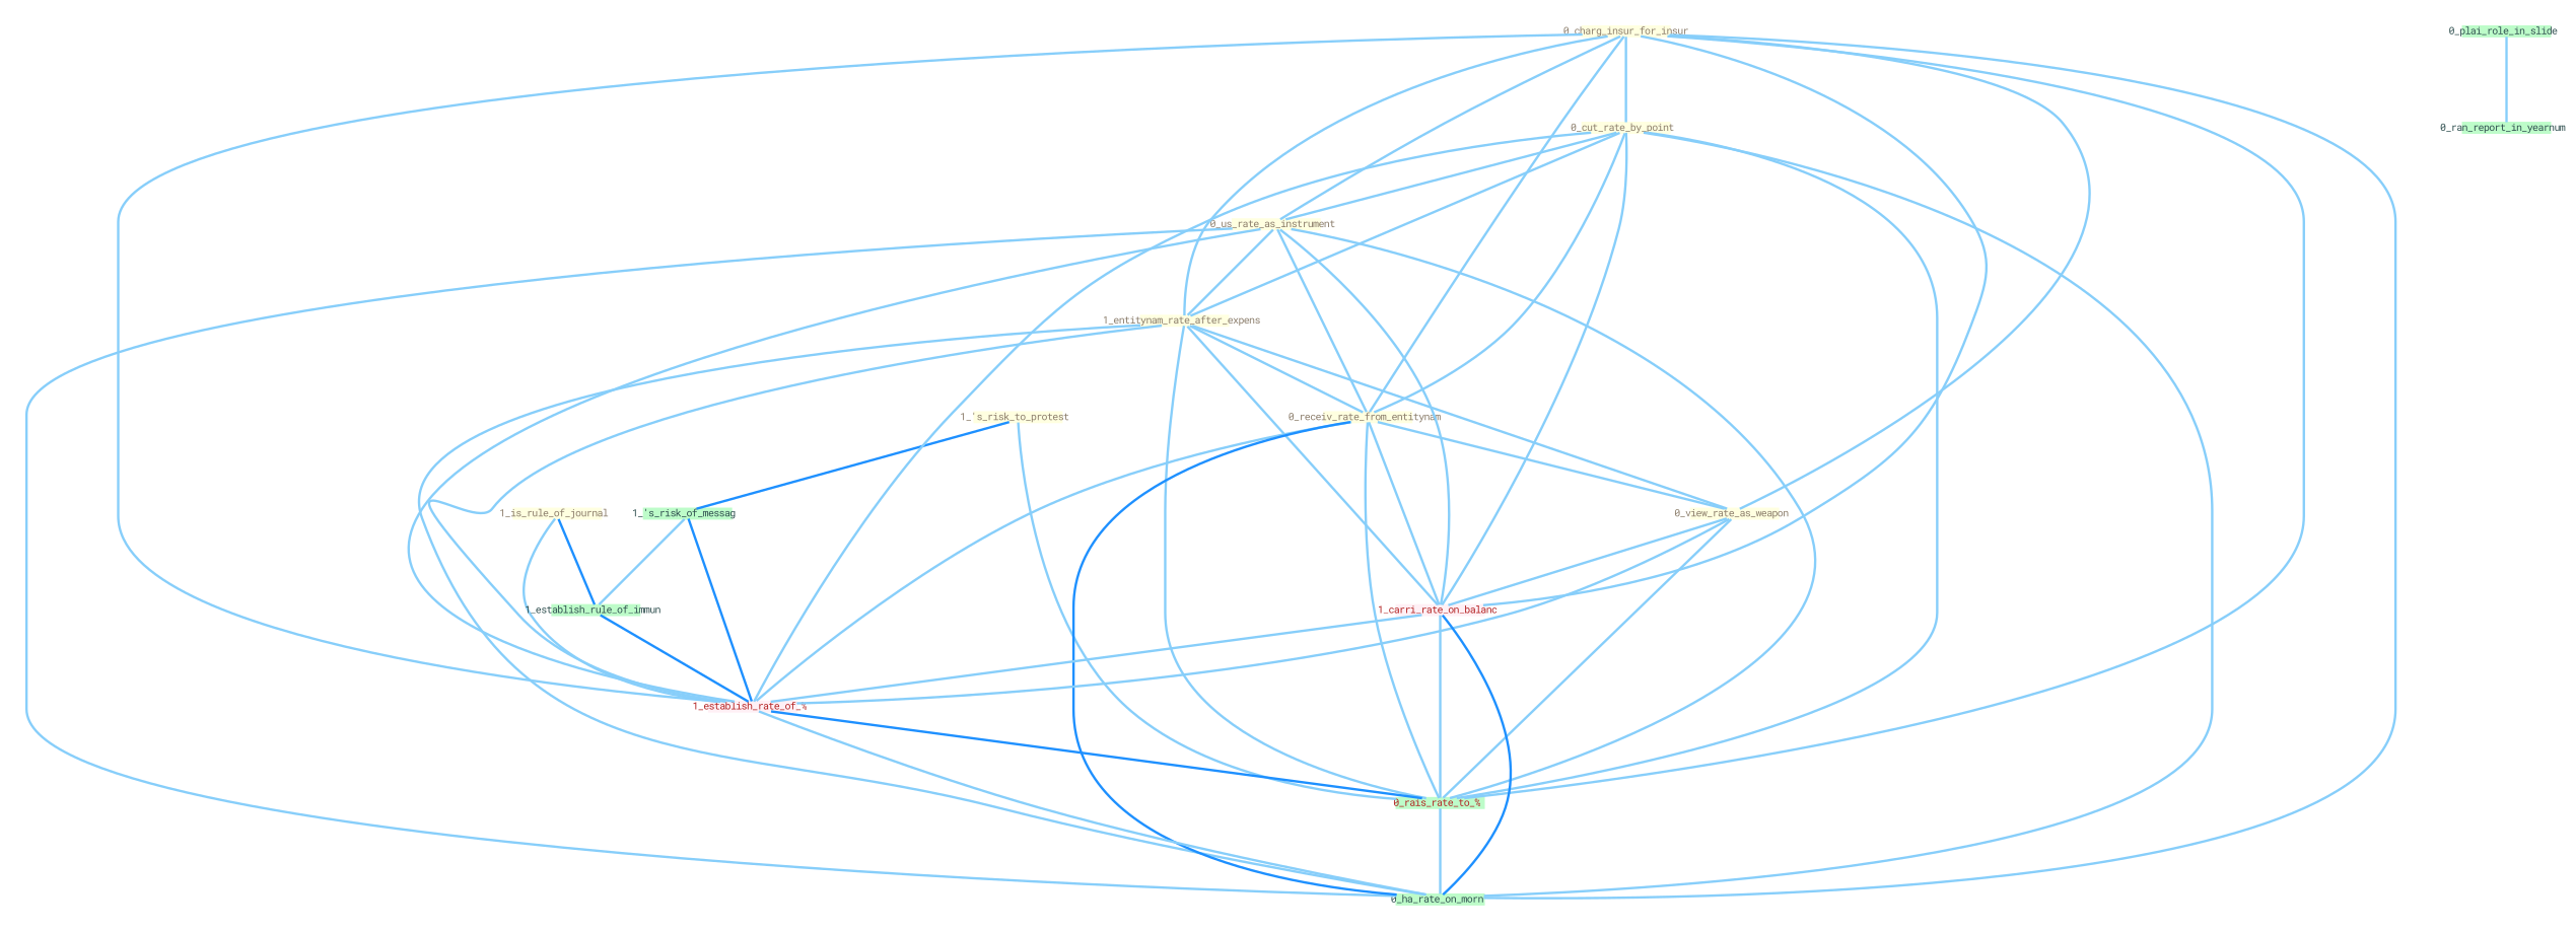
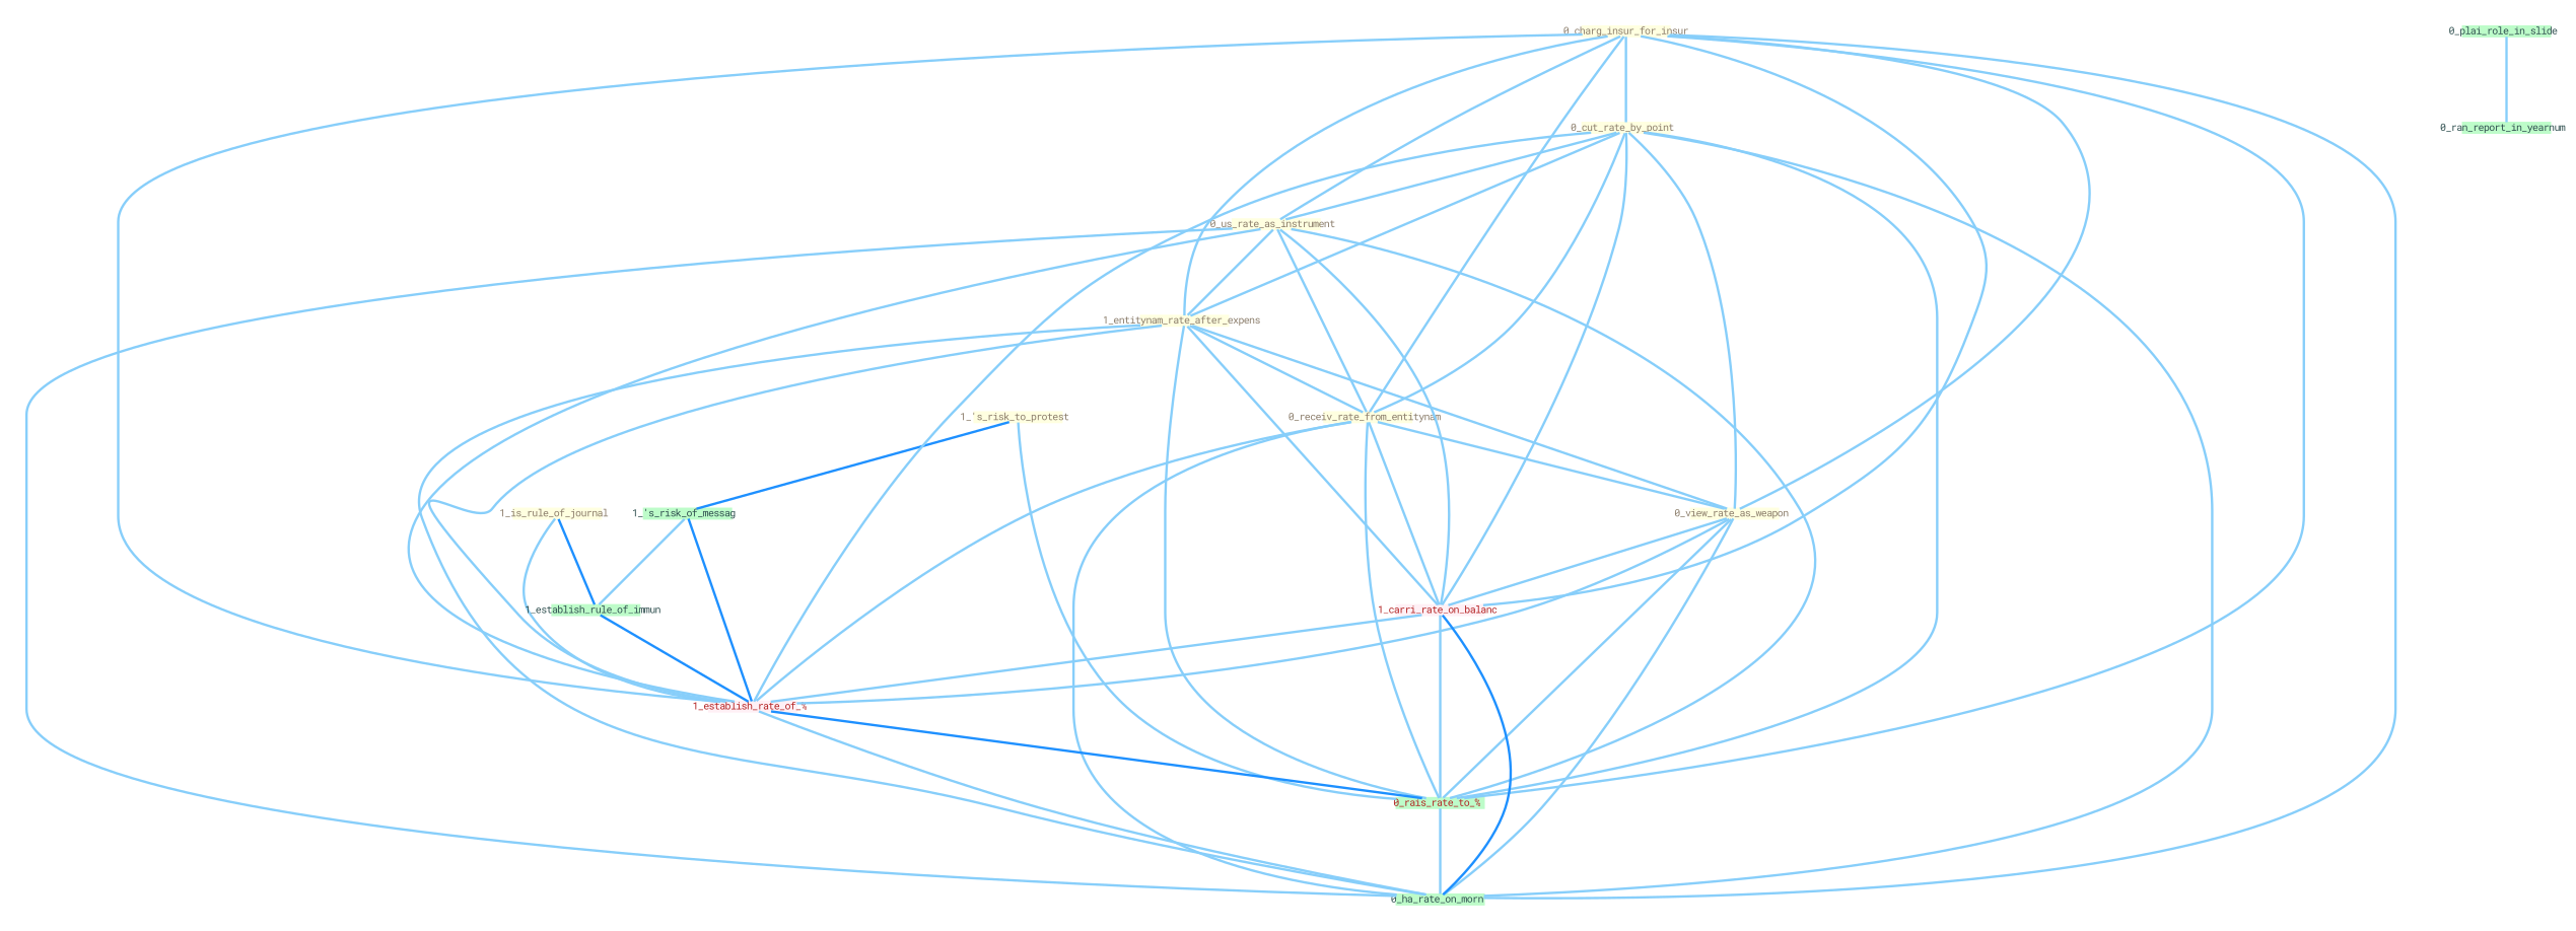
  graph {
    fontname="Roboto Mono"
    node [color="#ffffe0" fixedsize=true fontcolor="#8b7d6b" fontname="Roboto Mono" fontsize=4 shape=polygon style=filled]
    edge [color="#87cefa" fontname="Roboto Mono" w=1]
    "1_is_rule_of_journal " [height=.06 width=.5]
    n2 [height=.06 label="0_charg_insur_for_insur" width=.5]
    "1_'s_risk_to_protest " [height=.06 width=.5]
    "0_cut_rate_by_point " [height=.06 width=.5]
    "0_us_rate_as_instrument " [height=.06 width=.5]
    "1_entitynam_rate_after_expens " [height=.06 width=.5]
    "0_receiv_rate_from_entitynam " [height=.06 width=.5]
    "0_view_rate_as_weapon " [height=.06 width=.5]
    "1_carri_rate_on_balanc " [color="#fff0f5" fontcolor="#b22222" height=.06 width=.5]
    "1_establish_rate_of_% " [color="#fff0f5" fontcolor="#b22222" height=.06 width=.5]
    "1_establish_rule_of_immun " [color="#BDFCC9" fontcolor="#2f4f4f" height=.06 width=.5]
    "0_rais_rate_to_% " [color="#BDFCC9" fontcolor="#b22222" height=.06 width=.5]
    "0_ha_rate_on_morn " [color="#BDFCC9" fontcolor="#2f4f4f" height=.06 width=.5]
    "1_'s_risk_of_messag " [color="#BDFCC9" fontcolor="#2f4f4f" height=.06 width=.5]
    "0_plai_role_in_slide " [color="#BDFCC9" fontcolor="#2f4f4f" height=.06 width=.5]
    "0_ran_report_in_yearnum " [color="#BDFCC9" fontcolor="#2f4f4f" height=.06 width=.5]
    subgraph sub_1 {
      "1_is_rule_of_journal "
      n2
      "1_'s_risk_to_protest "
      "0_cut_rate_by_point "
      "0_us_rate_as_instrument "
      "1_entitynam_rate_after_expens "
      "0_receiv_rate_from_entitynam "
      "0_view_rate_as_weapon "
    }
    subgraph sub_2 {
      "1_carri_rate_on_balanc "
      "1_establish_rate_of_% "
    }
    "1_is_rule_of_journal " -- "1_establish_rate_of_% "
    "1_is_rule_of_journal " -- "1_establish_rule_of_immun " [color="#1e90ff" w=2]
    n2 -- "0_cut_rate_by_point "
    n2 -- "0_us_rate_as_instrument "
    n2 -- "1_entitynam_rate_after_expens "
    n2 -- "0_receiv_rate_from_entitynam "
    n2 -- "0_view_rate_as_weapon "
    n2 -- "1_carri_rate_on_balanc "
    n2 -- "1_establish_rate_of_% "
    n2 -- "0_rais_rate_to_% "
    n2 -- "0_ha_rate_on_morn "
    "1_'s_risk_to_protest " -- "0_rais_rate_to_% "
    "1_'s_risk_to_protest " -- "1_'s_risk_of_messag " [color="#1e90ff" w=2]
    "0_cut_rate_by_point " -- "0_us_rate_as_instrument "
    "0_cut_rate_by_point " -- "1_entitynam_rate_after_expens "
    "0_cut_rate_by_point " -- "0_receiv_rate_from_entitynam "
+   "0_cut_rate_by_point " -- "0_view_rate_as_weapon "
    "0_cut_rate_by_point " -- "1_carri_rate_on_balanc "
    "0_cut_rate_by_point " -- "1_establish_rate_of_% "
    "0_cut_rate_by_point " -- "0_rais_rate_to_% "
    "0_cut_rate_by_point " -- "0_ha_rate_on_morn "
    "0_us_rate_as_instrument " -- "1_entitynam_rate_after_expens "
    "0_us_rate_as_instrument " -- "0_receiv_rate_from_entitynam "
    "0_us_rate_as_instrument " -- "1_carri_rate_on_balanc "
    "0_us_rate_as_instrument " -- "1_establish_rate_of_% "
    "0_us_rate_as_instrument " -- "0_rais_rate_to_% "
    "0_us_rate_as_instrument " -- "0_ha_rate_on_morn "
    "1_entitynam_rate_after_expens " -- "0_receiv_rate_from_entitynam "
    "1_entitynam_rate_after_expens " -- "0_view_rate_as_weapon "
    "1_entitynam_rate_after_expens " -- "1_carri_rate_on_balanc "
    "1_entitynam_rate_after_expens " -- "1_establish_rate_of_% "
    "1_entitynam_rate_after_expens " -- "0_rais_rate_to_% "
    "1_entitynam_rate_after_expens " -- "0_ha_rate_on_morn "
    "0_receiv_rate_from_entitynam " -- "0_view_rate_as_weapon "
    "0_receiv_rate_from_entitynam " -- "1_carri_rate_on_balanc "
    "0_receiv_rate_from_entitynam " -- "1_establish_rate_of_% "
    "0_receiv_rate_from_entitynam " -- "0_rais_rate_to_% "
-   "0_receiv_rate_from_entitynam " -- "0_ha_rate_on_morn " [color="#1e90ff"]
+   "0_receiv_rate_from_entitynam " -- "0_ha_rate_on_morn "
    "0_view_rate_as_weapon " -- "1_carri_rate_on_balanc "
    "0_view_rate_as_weapon " -- "1_establish_rate_of_% "
    "0_view_rate_as_weapon " -- "0_rais_rate_to_% "
+   "0_view_rate_as_weapon " -- "0_ha_rate_on_morn "
    "1_carri_rate_on_balanc " -- "1_establish_rate_of_% "
    "1_carri_rate_on_balanc " -- "0_rais_rate_to_% "
    "1_carri_rate_on_balanc " -- "0_ha_rate_on_morn " [color="#1e90ff" w=2]
    "1_establish_rate_of_% " -- "0_rais_rate_to_% " [color="#1e90ff" w=2]
    "1_establish_rate_of_% " -- "0_ha_rate_on_morn "
    "1_establish_rule_of_immun " -- "1_establish_rate_of_% " [color="#1e90ff" w=2]
    "0_rais_rate_to_% " -- "0_ha_rate_on_morn "
    "1_'s_risk_of_messag " -- "1_establish_rate_of_% " [color="#1e90ff"]
    "1_'s_risk_of_messag " -- "1_establish_rule_of_immun "
    "0_plai_role_in_slide " -- "0_ran_report_in_yearnum "
  }
